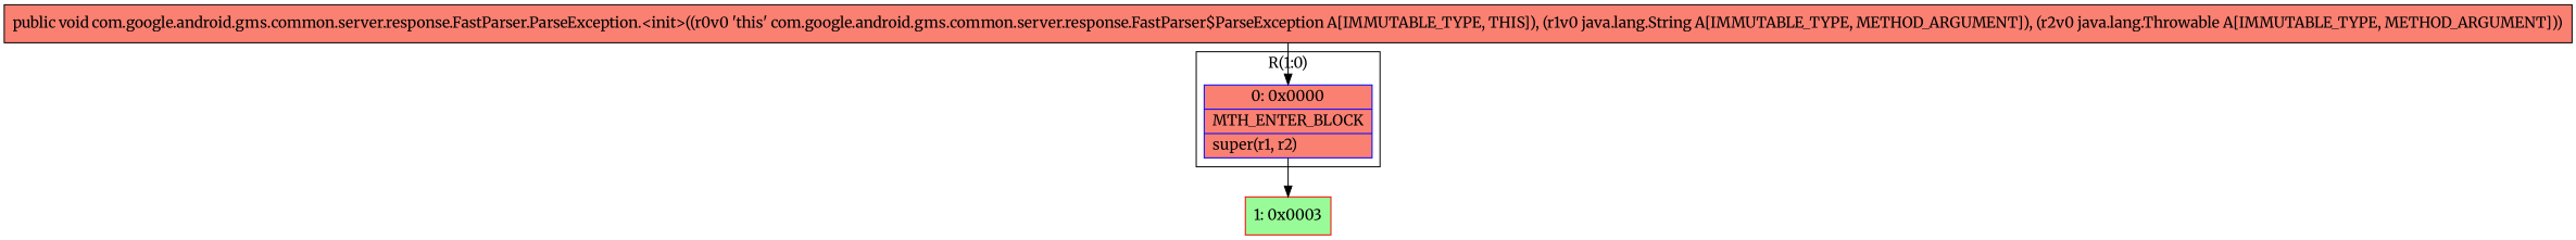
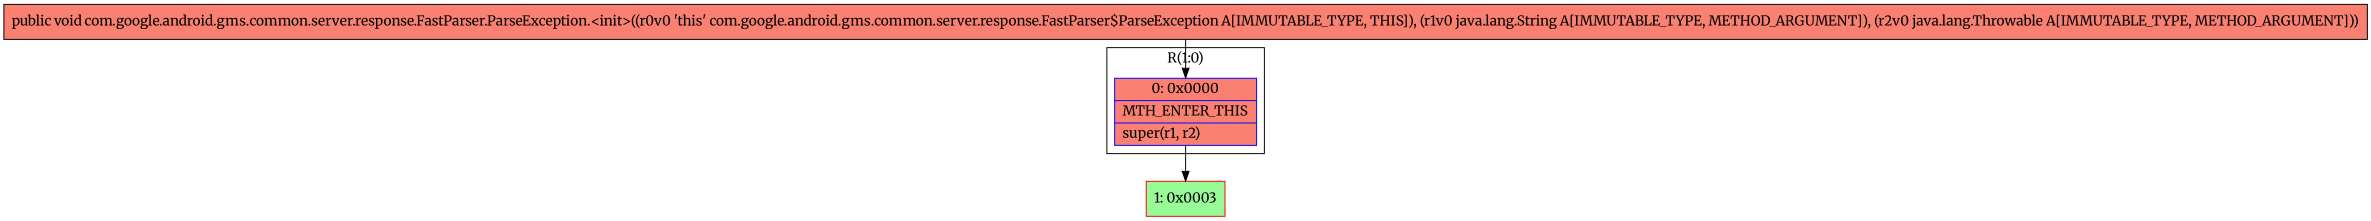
  digraph {
    fontname=Merriweather
    node [shape=record style=filled fillcolor=salmon fontname=Merriweather]
    edge [fontname=Merriweather]
-   n1 [color=blue label="{0\:\ 0x0000|MTH_ENTER_BLOCK\l|super(r1, r2)\l}"]
+   n1 [color=blue label="{0\:\ 0x0000|MTH_ENTER_THIS\l|super(r1, r2)\l}"]
    n2 [color=red label="{1\:\ 0x0003}" fillcolor=palegreen]
    n3 [label="{public void com.google.android.gms.common.server.response.FastParser.ParseException.\<init\>((r0v0 'this' com.google.android.gms.common.server.response.FastParser$ParseException A[IMMUTABLE_TYPE, THIS]), (r1v0 java.lang.String A[IMMUTABLE_TYPE, METHOD_ARGUMENT]), (r2v0 java.lang.Throwable A[IMMUTABLE_TYPE, METHOD_ARGUMENT])) }"]
    subgraph cluster_1 {
      label="R(1:0)"
      n1
    }
    n1 -> n2
    n3 -> n1
  }
